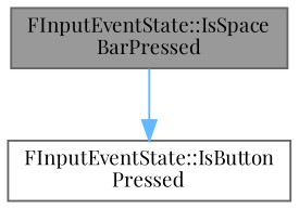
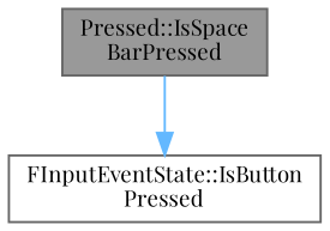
  digraph {
    rankdir=TB
    fontname="Playfair Display"
    node [fontname="Playfair Display" fontsize=10 shape=box style=filled]
-   n1 [color=gray40 fillcolor=grey60 fontcolor=black height=0.2 label="FInputEventState::IsSpace\lBarPressed" width=0.4]
+   n1 [color=gray40 fillcolor=grey60 fontcolor=black height=0.2 label="Pressed::IsSpace\lBarPressed" width=0.4]
    n2 [color=grey40 fillcolor=white height=0.2 label="FInputEventState::IsButton\lPressed" width=0.4]
    n1 -> n2 [color=steelblue1 fontname="Playfair Display" fontsize=10 labelfontname=Helvetica labelfontsize=10 style=solid]
  }
